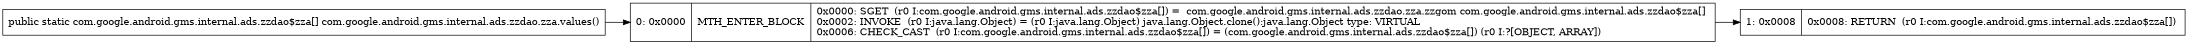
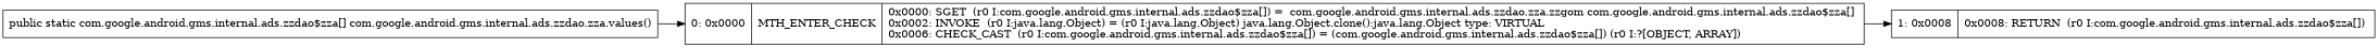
  digraph {
    rankdir=LR
    node [shape=record]
-   n1 [label="{0\:\ 0x0000|MTH_ENTER_BLOCK\l|0x0000: SGET  (r0 I:com.google.android.gms.internal.ads.zzdao$zza[]) =  com.google.android.gms.internal.ads.zzdao.zza.zzgom com.google.android.gms.internal.ads.zzdao$zza[] \l0x0002: INVOKE  (r0 I:java.lang.Object) = (r0 I:java.lang.Object) java.lang.Object.clone():java.lang.Object type: VIRTUAL \l0x0006: CHECK_CAST  (r0 I:com.google.android.gms.internal.ads.zzdao$zza[]) = (com.google.android.gms.internal.ads.zzdao$zza[]) (r0 I:?[OBJECT, ARRAY]) \l}"]
+   n1 [label="{0\:\ 0x0000|MTH_ENTER_CHECK\l|0x0000: SGET  (r0 I:com.google.android.gms.internal.ads.zzdao$zza[]) =  com.google.android.gms.internal.ads.zzdao.zza.zzgom com.google.android.gms.internal.ads.zzdao$zza[] \l0x0002: INVOKE  (r0 I:java.lang.Object) = (r0 I:java.lang.Object) java.lang.Object.clone():java.lang.Object type: VIRTUAL \l0x0006: CHECK_CAST  (r0 I:com.google.android.gms.internal.ads.zzdao$zza[]) = (com.google.android.gms.internal.ads.zzdao$zza[]) (r0 I:?[OBJECT, ARRAY]) \l}"]
    n2 [label="{1\:\ 0x0008|0x0008: RETURN  (r0 I:com.google.android.gms.internal.ads.zzdao$zza[]) \l}"]
    n3 [label="{public static com.google.android.gms.internal.ads.zzdao$zza[] com.google.android.gms.internal.ads.zzdao.zza.values() }"]
    n1 -> n2
    n3 -> n1
  }
